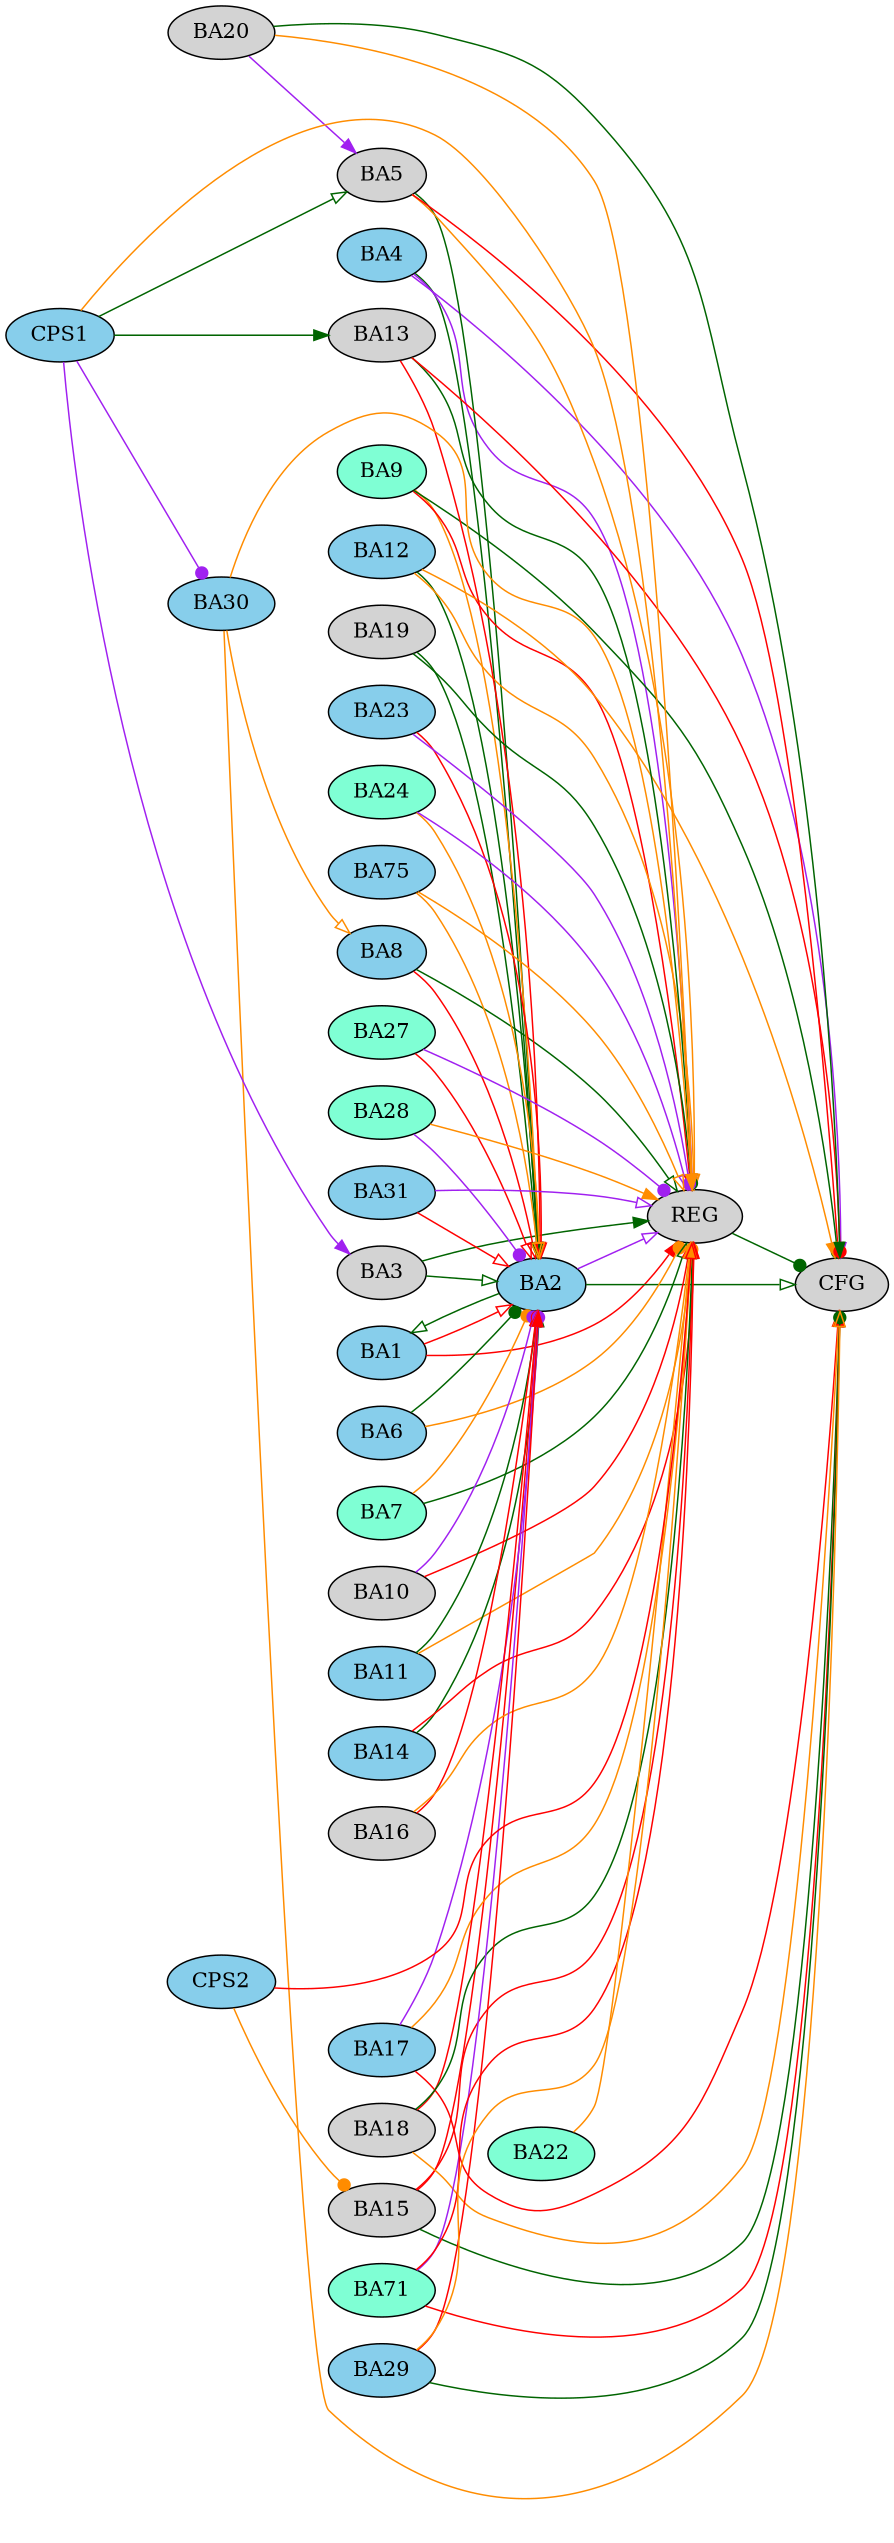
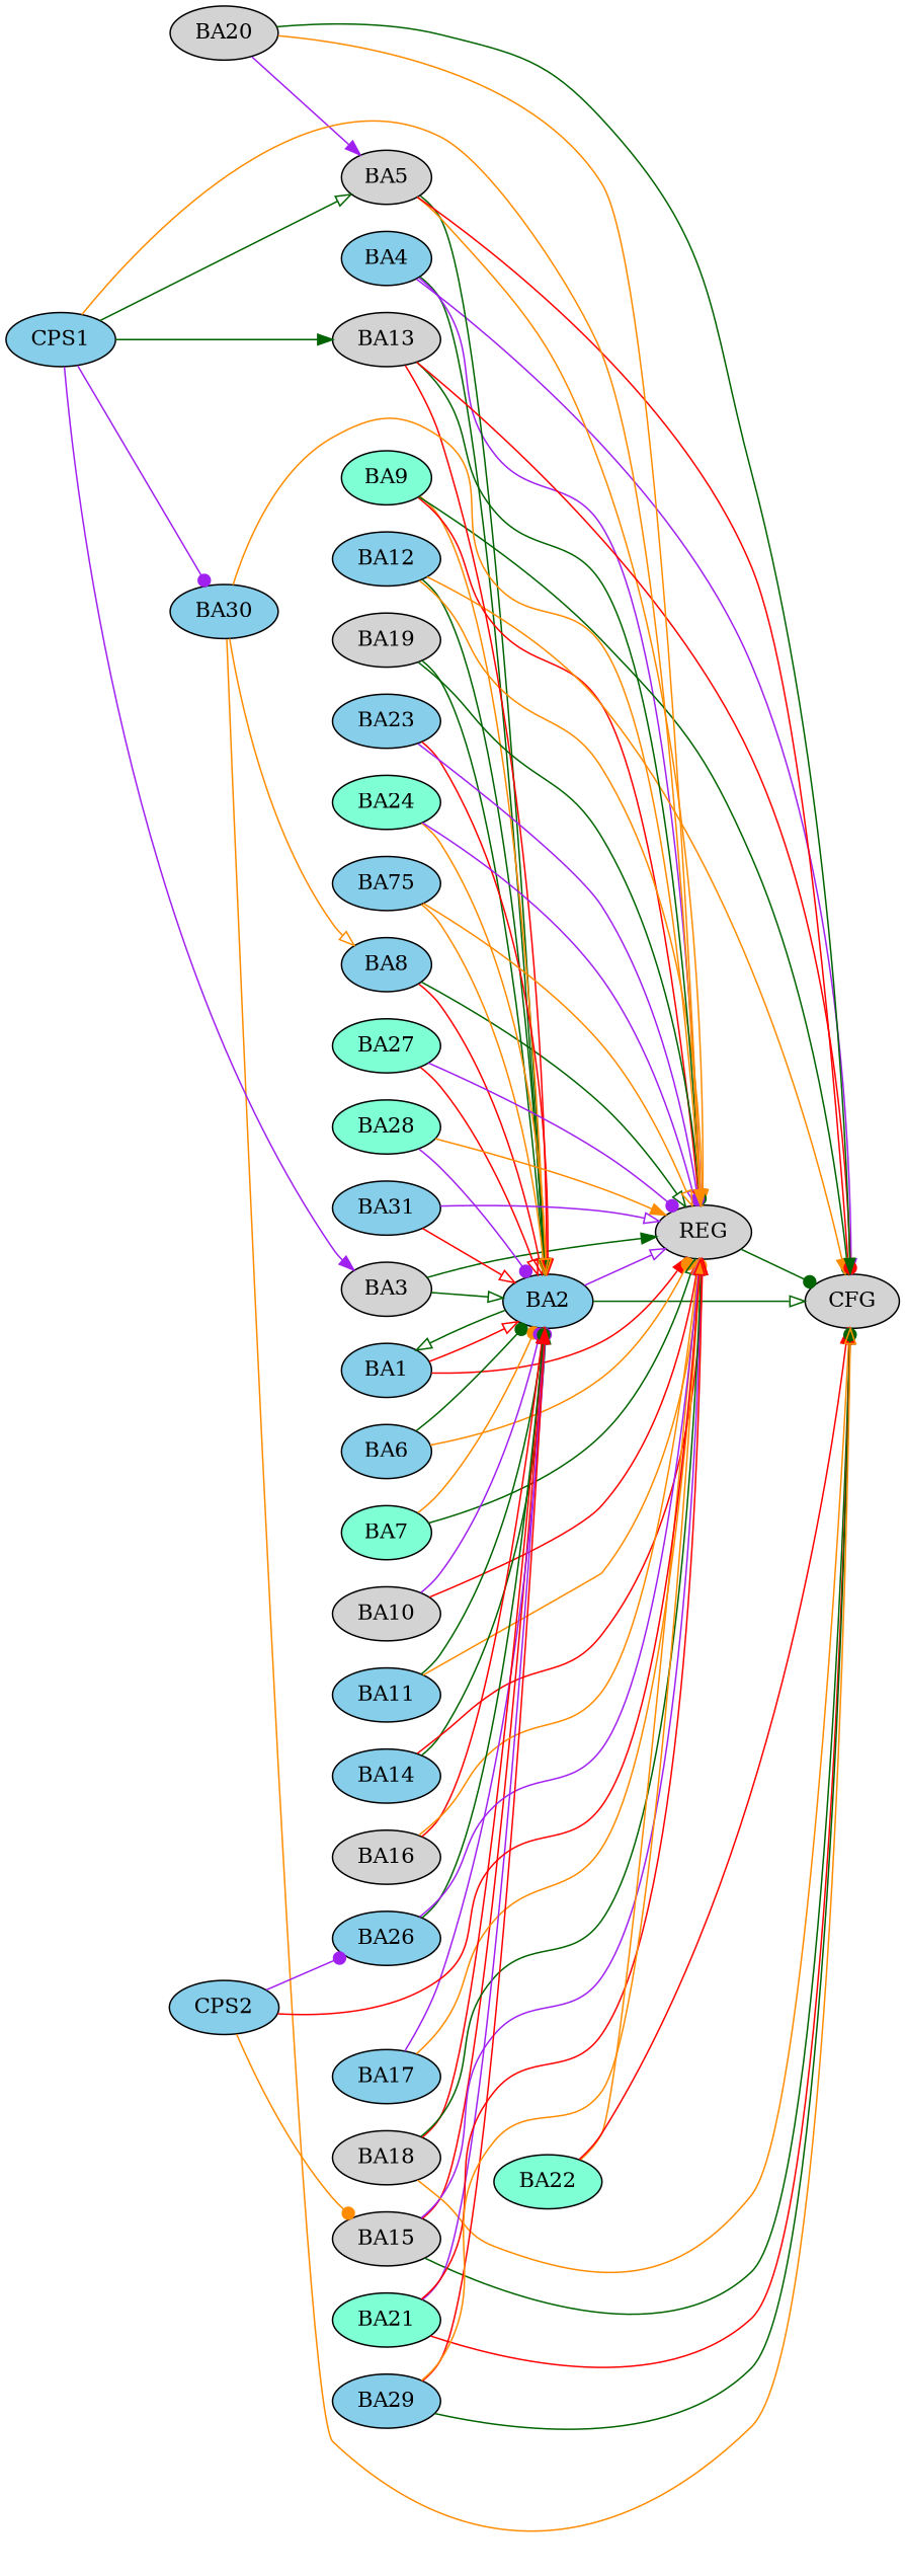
  strict digraph {
    rankdir=LR
    node [fillcolor=skyblue style=filled]
    edge [arrowhead=onormal color=darkgreen]
    n1 [label=BA1]
    n2 [label=BA2]
    n3 [fillcolor=lightgrey label=REG]
    n4 [fillcolor=lightgrey label=CFG]
    n5 [fillcolor=lightgrey label=BA3]
    n6 [label=BA4]
    n7 [fillcolor=lightgrey label=BA5]
    n8 [label=BA6]
    n9 [fillcolor=aquamarine label=BA7]
    n10 [label=BA8]
    n11 [fillcolor=aquamarine label=BA9]
    n12 [fillcolor=lightgrey label=BA10]
    n13 [label=BA11]
    n14 [label=BA12]
    n15 [fillcolor=lightgrey label=BA13]
    n16 [label=BA14]
    n17 [fillcolor=lightgrey label=BA15]
    n18 [fillcolor=lightgrey label=BA16]
    n19 [label=BA17]
    n20 [fillcolor=lightgrey label=BA18]
    n21 [fillcolor=lightgrey label=BA19]
    n22 [fillcolor=lightgrey label=BA20]
-   n23 [fillcolor=aquamarine label=BA71]
+   n23 [fillcolor=aquamarine label=BA21]
    n24 [fillcolor=aquamarine label=BA22]
    n25 [label=BA23]
    n26 [fillcolor=aquamarine label=BA24]
    n27 [label=BA75]
+   n28 [label=BA26]
    n29 [fillcolor=aquamarine label=BA27]
    n30 [fillcolor=aquamarine label=BA28]
    n31 [label=BA29]
    n32 [label=BA30]
    n33 [label=BA31]
    n34 [label=CPS1]
    n35 [label=CPS2]
    n1 -> n2 [color=red]
    n1 -> n3 [arrowhead=normal color=red]
    n2 -> n1
    n2 -> n3 [color=purple]
    n2 -> n4
    n3 -> n4 [arrowhead=dot]
    n5 -> n2
    n5 -> n3 [arrowhead=normal]
    n6 -> n2
    n6 -> n3 [arrowhead=normal color=purple]
    n6 -> n4 [arrowhead=normal color=purple]
    n7 -> n2 [arrowhead=normal]
    n7 -> n3 [color=darkorange]
    n7 -> n4 [color=red]
    n8 -> n2 [arrowhead=dot]
    n8 -> n3 [arrowhead=dot color=darkorange]
    n9 -> n2 [arrowhead=dot color=darkorange]
    n9 -> n3
    n10 -> n2 [color=red]
    n10 -> n3
    n11 -> n2 [color=darkorange]
    n11 -> n3 [arrowhead=normal color=red]
    n11 -> n4 [arrowhead=dot]
    n12 -> n2 [arrowhead=dot color=purple]
    n12 -> n3 [color=red]
    n13 -> n2 [arrowhead=normal]
    n13 -> n3 [arrowhead=dot color=darkorange]
    n14 -> n2
    n14 -> n3 [color=darkorange]
    n14 -> n4 [arrowhead=normal color=darkorange]
    n15 -> n2 [color=red]
    n15 -> n3
    n15 -> n4 [arrowhead=dot color=red]
    n16 -> n2
    n16 -> n3 [color=red]
    n17 -> n2 [arrowhead=dot color=red]
-   n17 -> n3 [color=red]
+   n17 -> n3 [color=purple]
    n17 -> n4
    n18 -> n2 [arrowhead=normal color=red]
    n18 -> n3 [color=darkorange]
    n19 -> n2 [arrowhead=dot color=purple]
    n19 -> n3 [arrowhead=normal color=darkorange]
    n20 -> n2 [arrowhead=normal color=red]
    n20 -> n3 [arrowhead=normal]
    n20 -> n4 [arrowhead=normal color=darkorange]
    n21 -> n2
    n21 -> n3 [arrowhead=dot]
    n22 -> n3 [arrowhead=normal color=darkorange]
    n22 -> n4 [arrowhead=normal]
    n22 -> n7 [arrowhead=normal color=purple]
    n23 -> n2 [color=purple]
    n23 -> n3 [arrowhead=normal color=red]
    n23 -> n4 [arrowhead=normal color=red]
    n24 -> n3 [color=darkorange]
-   n19 -> n4 [arrowhead=normal color=red]
+   n24 -> n4 [arrowhead=normal color=red]
    n25 -> n2 [color=red]
    n25 -> n3 [arrowhead=dot color=purple]
    n26 -> n2 [color=darkorange]
    n26 -> n3 [color=purple]
    n27 -> n2 [color=darkorange]
    n27 -> n3 [color=darkorange]
+   n28 -> n2 [arrowhead=dot]
+   n28 -> n3 [arrowhead=normal color=purple]
    n29 -> n2 [color=red]
    n29 -> n3 [arrowhead=dot color=purple]
    n30 -> n2 [arrowhead=dot color=purple]
    n30 -> n3 [arrowhead=normal color=darkorange]
    n31 -> n2 [arrowhead=normal color=red]
    n31 -> n3 [arrowhead=normal color=darkorange]
    n31 -> n4 [arrowhead=dot]
    n32 -> n3 [color=darkorange]
    n32 -> n4 [color=darkorange]
    n32 -> n10 [color=darkorange]
    n33 -> n2 [color=red]
    n33 -> n3 [color=purple]
    n34 -> n3 [arrowhead=normal color=darkorange]
    n34 -> n5 [arrowhead=normal color=purple]
    n34 -> n7
    n34 -> n15 [arrowhead=normal]
    n34 -> n32 [arrowhead=dot color=purple]
    n35 -> n3 [color=red]
    n35 -> n17 [arrowhead=dot color=darkorange]
+   n35 -> n28 [arrowhead=dot color=purple]
  }
